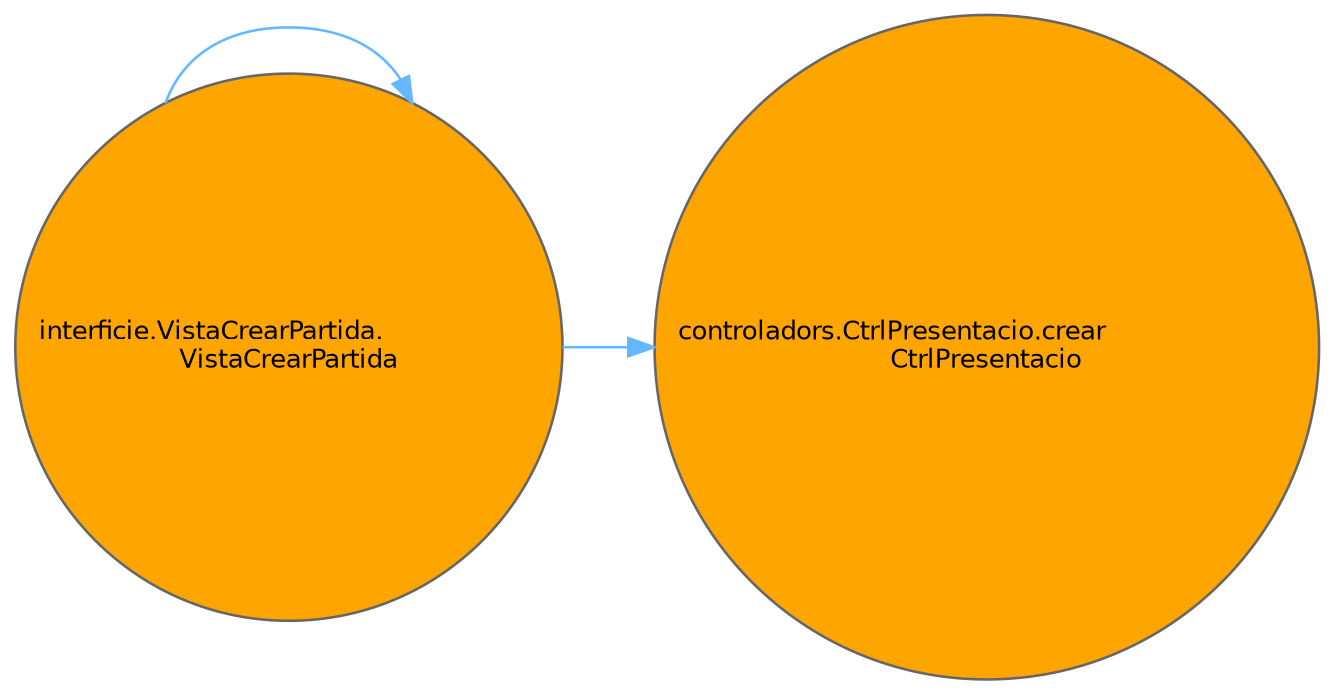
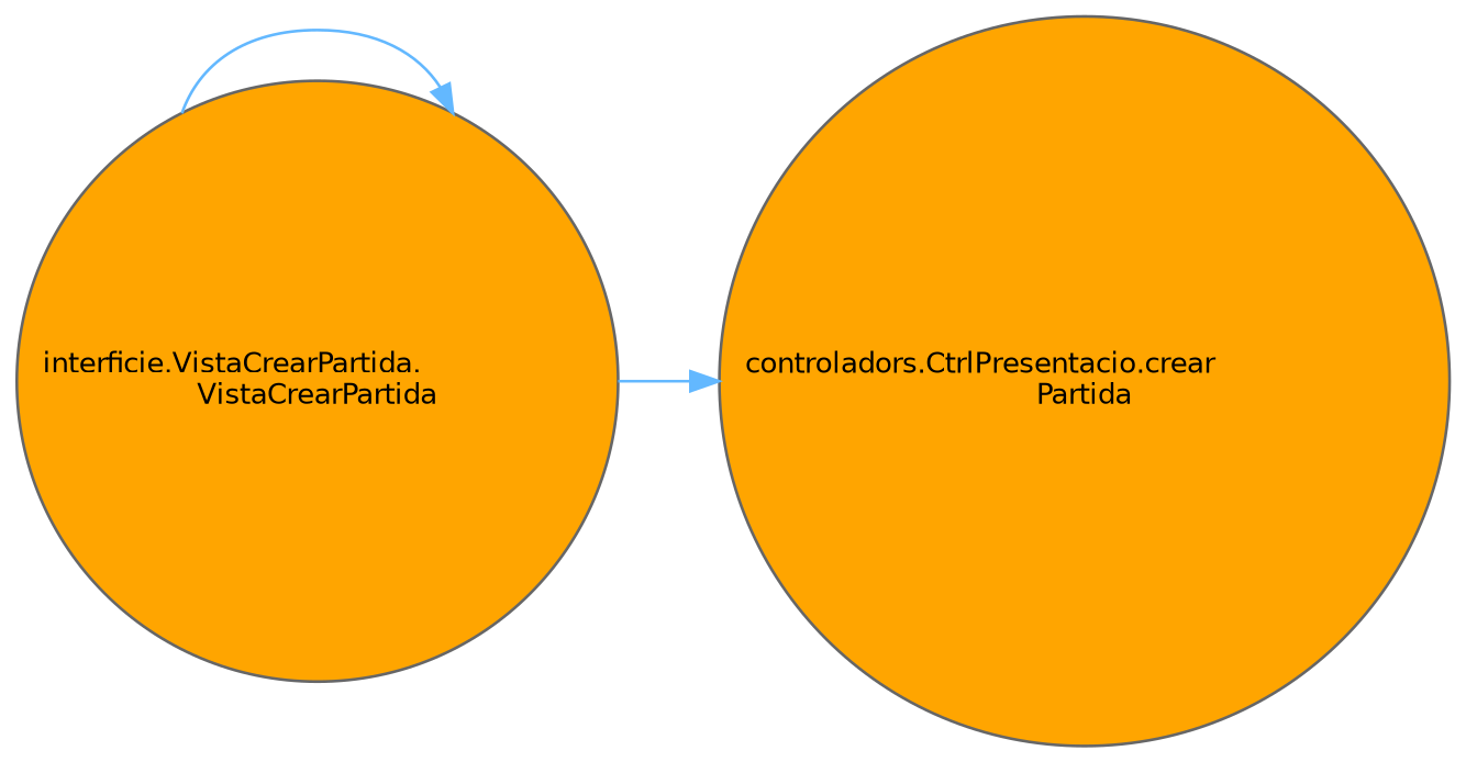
  digraph {
    rankdir=RL
    node [fillcolor=orange fontname=Helvetica fontsize=10 shape=circle style=filled]
    edge [color=steelblue1 dir=back fontname=Helvetica fontsize=10 labelfontname=Helvetica labelfontsize=10 style=solid]
-   n1 [color=gray40 fontcolor=black height=0.2 label="controladors.CtrlPresentacio.crear\lCtrlPresentacio" width=0.4]
+   n1 [color=gray40 fontcolor=black height=0.2 label="controladors.CtrlPresentacio.crear\lPartida" width=0.4]
    n2 [color=grey40 height=0.2 label="interficie.VistaCrearPartida.\lVistaCrearPartida" width=0.4]
    n1 -> n2
    n2 -> n2
  }
